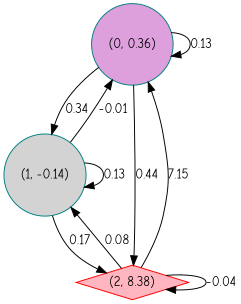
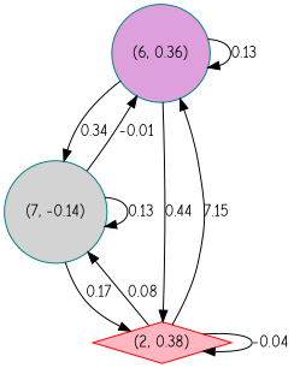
  digraph {
    fontname="Comic Neue"
    node [color=teal fontname="Comic Neue" shape=circle style=filled]
    edge [fontname="Comic Neue"]
-   n1 [fillcolor=plum label="(0, 0.36)"]
-   n2 [fillcolor=lightgrey label="(1, -0.14)"]
-   n3 [color=red fillcolor=lightpink label="(2, 8.38)" shape=diamond]
+   n1 [fillcolor=plum label="(6, 0.36)"]
+   n2 [fillcolor=lightgrey label="(7, -0.14)"]
+   n3 [color=red fillcolor=lightpink label="(2, 0.38)" shape=diamond]
    n1 -> n1 [label=0.13]
    n1 -> n2 [label=0.34]
    n1 -> n3 [label=0.44]
    n2 -> n1 [label=-0.01]
    n2 -> n2 [label=0.13]
    n2 -> n3 [label=0.17]
    n3 -> n1 [label=7.15]
    n3 -> n2 [label=0.08]
    n3 -> n3 [label=-0.04]
  }
